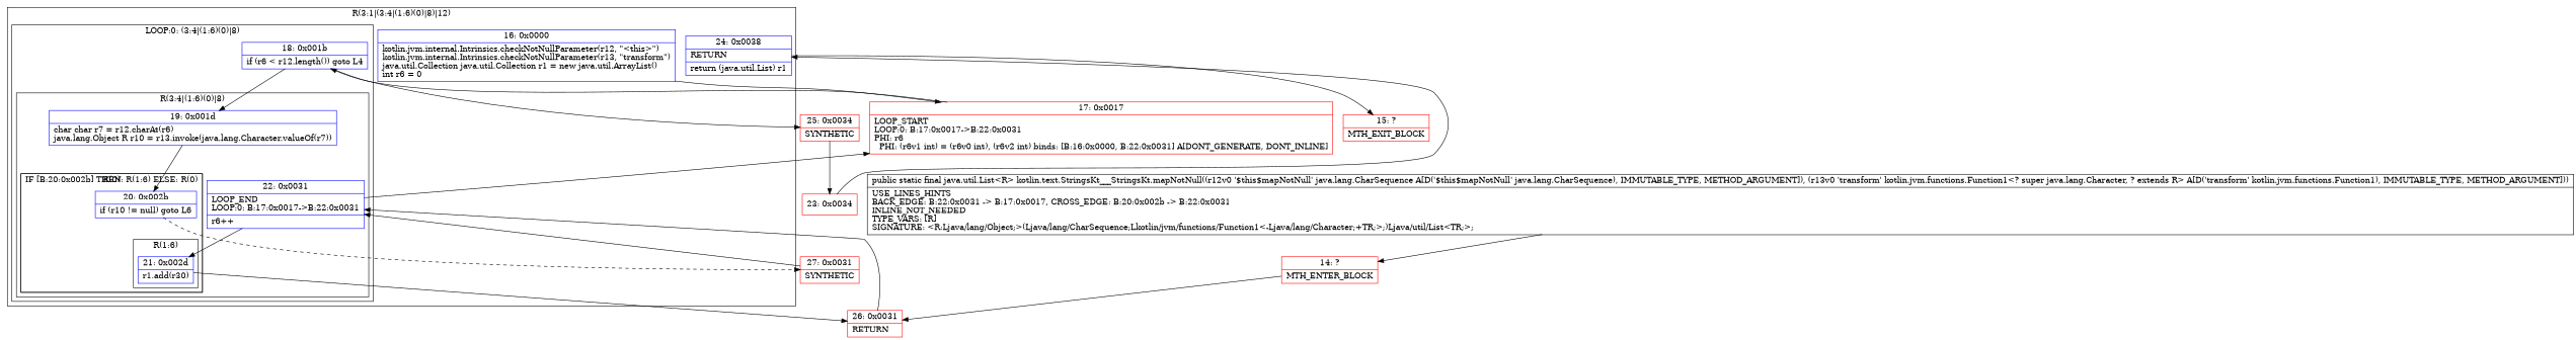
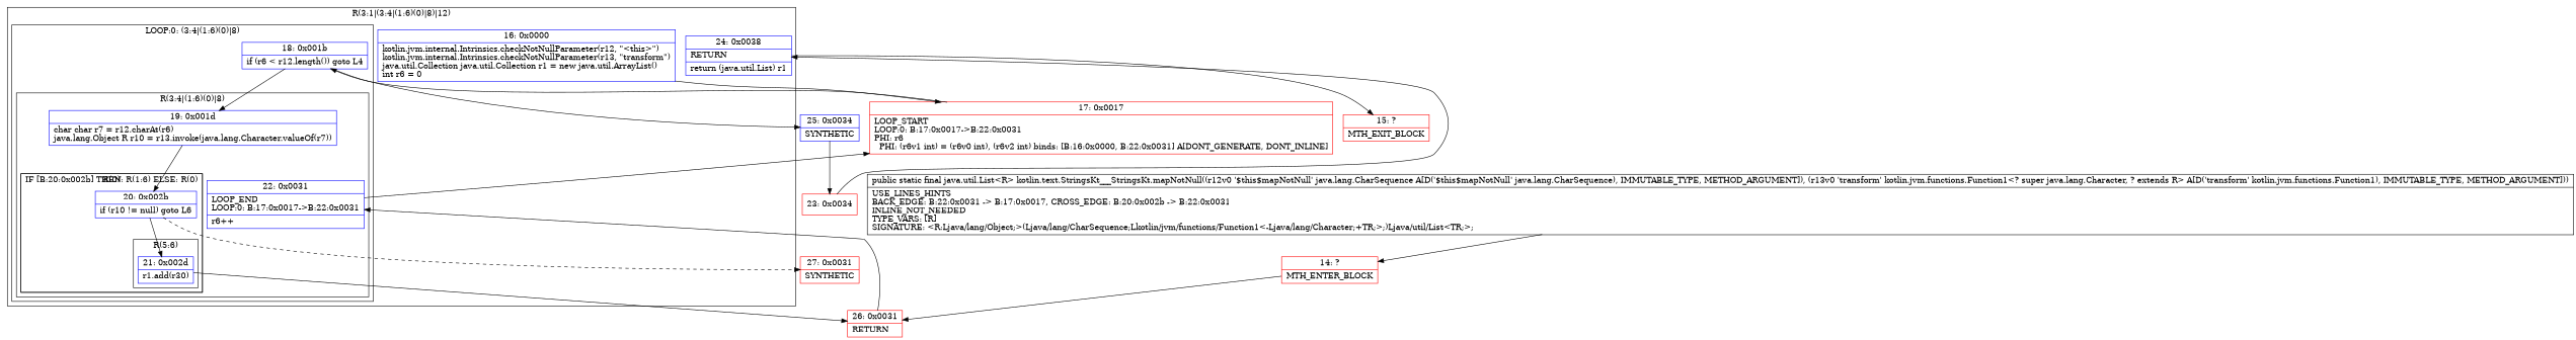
  digraph {
    node [color=blue shape=record]
    n1 [label="{21\:\ 0x002d|r1.add(r30)\l}"]
    n2 [label="{20\:\ 0x002b|if (r10 != null) goto L6\l}"]
    n3 [label="{19\:\ 0x001d|char char r7 = r12.charAt(r6)\ljava.lang.Object R r10 = r13.invoke(java.lang.Character.valueOf(r7))\l}"]
    n4 [label="{22\:\ 0x0031|LOOP_END\lLOOP:0: B:17:0x0017\-\>B:22:0x0031\l|r6++\l}"]
    n5 [label="{18\:\ 0x001b|if (r6 \< r12.length()) goto L4\l}"]
    n6 [label="{16\:\ 0x0000|kotlin.jvm.internal.Intrinsics.checkNotNullParameter(r12, \"\<this\>\")\lkotlin.jvm.internal.Intrinsics.checkNotNullParameter(r13, \"transform\")\ljava.util.Collection java.util.Collection r1 = new java.util.ArrayList()\lint r6 = 0\l}"]
    n7 [label="{24\:\ 0x0038|RETURN\l|return (java.util.List) r1\l}"]
    n8 [color=red label="{26\:\ 0x0031|RETURN\l}"]
    n9 [color=red label="{27\:\ 0x0031|SYNTHETIC\l}"]
    n10 [color=red label="{17\:\ 0x0017|LOOP_START\lLOOP:0: B:17:0x0017\-\>B:22:0x0031\lPHI: r6 \l  PHI: (r6v1 int) = (r6v0 int), (r6v2 int) binds: [B:16:0x0000, B:22:0x0031] A[DONT_GENERATE, DONT_INLINE]\l}"]
-   n11 [color=red label="{25\:\ 0x0034|SYNTHETIC\l}"]
+   n11 [label="{25\:\ 0x0034|SYNTHETIC\l}"]
    n12 [color=red label="{15\:\ ?|MTH_EXIT_BLOCK\l}"]
    n13 [color=red label="{23\:\ 0x0034}"]
    n14 [color=red label="{14\:\ ?|MTH_ENTER_BLOCK\l}"]
    n15 [label="{public static final java.util.List\<R\> kotlin.text.StringsKt___StringsKt.mapNotNull((r12v0 '$this$mapNotNull' java.lang.CharSequence A[D('$this$mapNotNull' java.lang.CharSequence), IMMUTABLE_TYPE, METHOD_ARGUMENT]), (r13v0 'transform' kotlin.jvm.functions.Function1\<? super java.lang.Character, ? extends R\> A[D('transform' kotlin.jvm.functions.Function1), IMMUTABLE_TYPE, METHOD_ARGUMENT]))  | USE_LINES_HINTS\lBACK_EDGE: B:22:0x0031 \-\> B:17:0x0017, CROSS_EDGE: B:20:0x002b \-\> B:22:0x0031\lINLINE_NOT_NEEDED\lTYPE_VARS: [R]\lSIGNATURE: \<R:Ljava\/lang\/Object;\>(Ljava\/lang\/CharSequence;Lkotlin\/jvm\/functions\/Function1\<\-Ljava\/lang\/Character;+TR;\>;)Ljava\/util\/List\<TR;\>;\l}" color=""]
    subgraph cluster_1 {
      label="R(3:1|(3:4|(1:6)(0)|8)|12)"
      n6
      n7
      subgraph cluster_2 {
        label="LOOP:0: (3:4|(1:6)(0)|8)"
        n5
        subgraph cluster_3 {
          label="R(3:4|(1:6)(0)|8)"
          n3
          n4
          subgraph cluster_4 {
            label="IF [B:20:0x002b] THEN: R(1:6) ELSE: R(0)"
            n2
            subgraph cluster_5 {
-             label="R(1:6)"
+             label="R(5:6)"
              n1
            }
            subgraph cluster_6 {
              label="R(0)"
            }
          }
        }
      }
    }
    n1 -> n8
-   n4 -> n1
+   n2 -> n1
    n2 -> n9 [style=dashed]
    n3 -> n2
    n4 -> n10
    n5 -> n3
    n5 -> n11 [style=solid]
    n6 -> n10
    n7 -> n12
    n8 -> n4
-   n9 -> n4
    n10 -> n5
    n11 -> n13
    n13 -> n7
    n14 -> n8
    n15 -> n14
  }
